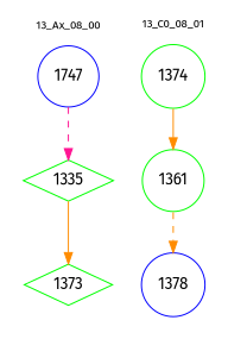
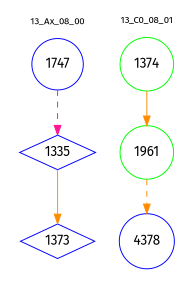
  digraph {
    fontname="Fira Sans"
    node [color=blue fontname="Fira Sans" shape=circle]
    edge [color=darkorange fontname="Fira Sans" style=dashed]
    n1 [label=1747]
-   n2 [color=green label=1335 shape=diamond]
-   n3 [color=green label=1373 shape=diamond]
+   n2 [label=1335 shape=diamond]
+   n3 [label=1373 shape=diamond]
    n4 [color=green label=1374]
-   n5 [color=green label=1361]
-   n6 [label=1378]
+   n5 [color=green label=1961]
+   n6 [label=4378]
    subgraph cluster_1 {
      color=white
      fontsize=10
      label="13_Ax_08_00"
      n1
      n2
      n3
    }
    subgraph cluster_2 {
      color=white
      fontsize=10
      label="13_C0_08_01"
      n4
      n5
      n6
    }
    n1 -> n2 [color=deeppink]
    n2 -> n3 [style=solid]
    n4 -> n5 [style=solid]
    n5 -> n6
  }
